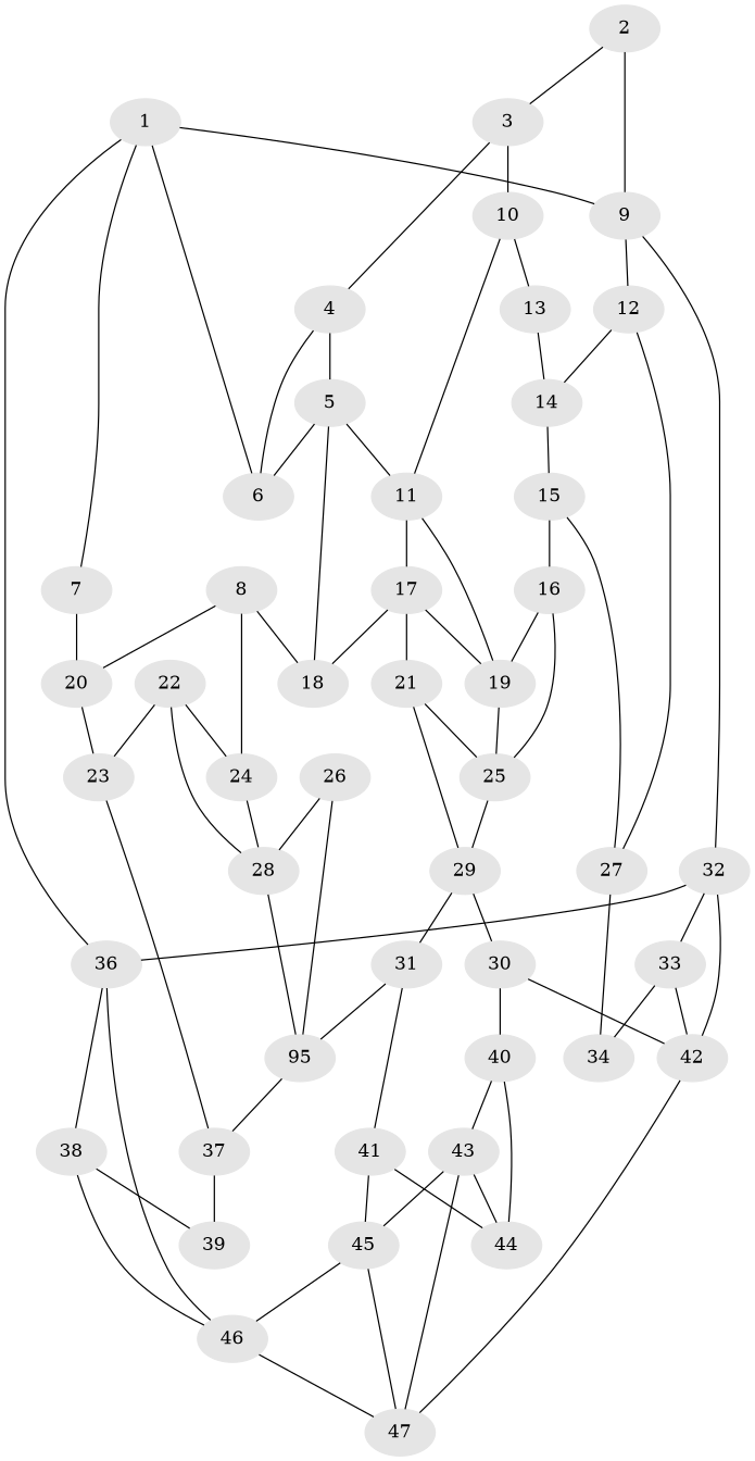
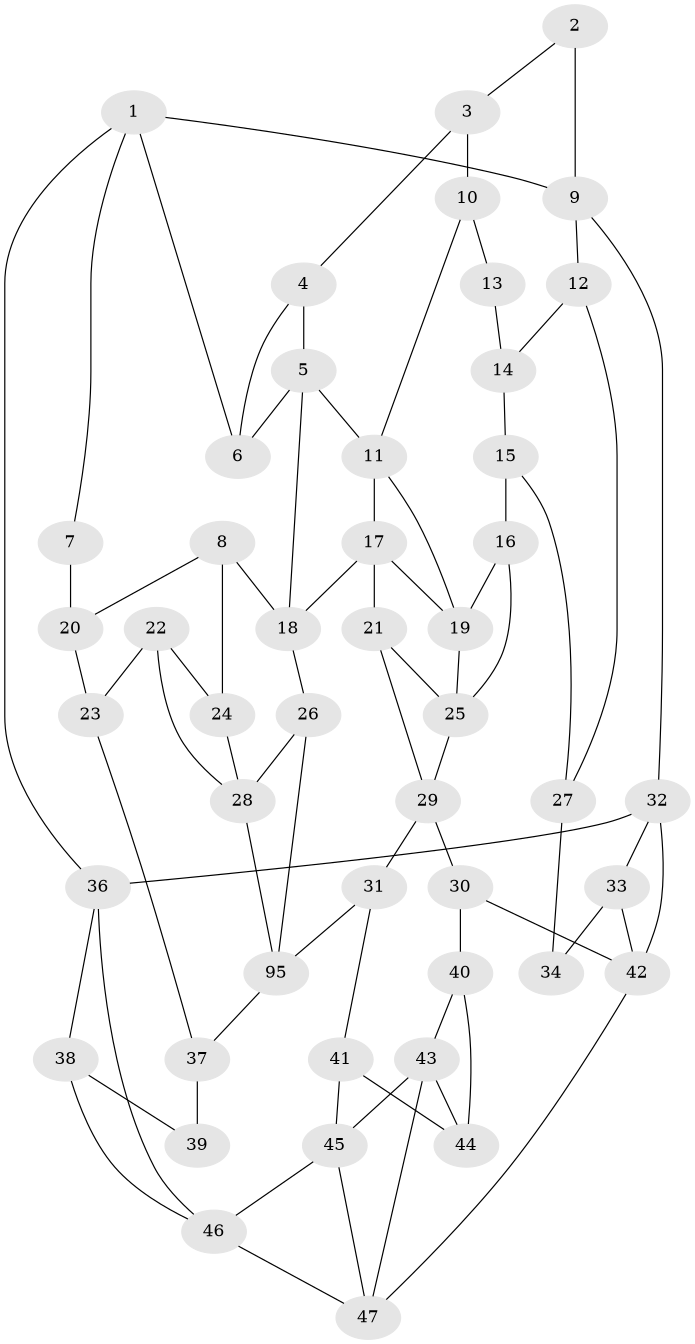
  graph {
    node [color=gray90 style=filled]
    edge [weight=1.0]
    1
    6
    7
    9
    36
    20
    12
    32
    38
    46
    2
    3
    4
    10
    5
    11
    13
    18
    17
    19
    26
    23
    8
    24
    28
    14
    27
    42
    33
    21
    25
    15
    34
    16
    29
    n36 [label=95]
    37
    30
    31
    22
    39
    40
    41
    43
    44
    47
    45
    1 -- 6
    1 -- 7
    1 -- 9
    1 -- 36
    7 -- 20 [weight=2.0]
    9 -- 12
    9 -- 32
    36 -- 38
    36 -- 46
    20 -- 23
    12 -- 14
    12 -- 27
    32 -- 36
    32 -- 42
    32 -- 33
    38 -- 46
    38 -- 39 [weight=2.0]
    46 -- 47
    2 -- 9 [weight=2.0]
    2 -- 3
    3 -- 4
    3 -- 10
    4 -- 6
    4 -- 5
    10 -- 11
    10 -- 13
    5 -- 6
    5 -- 11
    5 -- 18
    11 -- 17
    11 -- 19
    13 -- 14 [weight=2.0]
+   18 -- 26
    17 -- 18
    17 -- 19
    17 -- 21
    19 -- 25
    26 -- 28
    26 -- n36
    23 -- 37
    8 -- 20
    8 -- 18
    8 -- 24 [weight=2.0]
    24 -- 28
    28 -- n36
    14 -- 15
    27 -- 34 [weight=2.0]
    42 -- 47
    33 -- 42
    33 -- 34 [weight=2.0]
    21 -- 25
    21 -- 29
    25 -- 29
    15 -- 27
    15 -- 16
    16 -- 19
    16 -- 25
    29 -- 30
    29 -- 31
    n36 -- 37
    37 -- 39 [weight=2.0]
    30 -- 42
    30 -- 40
    31 -- n36
    31 -- 41
    22 -- 23
    22 -- 24
    22 -- 28
    40 -- 43
    40 -- 44
    41 -- 44 [weight=2.0]
    41 -- 45
    43 -- 44
    43 -- 47
    43 -- 45
    45 -- 46
    45 -- 47
  }
